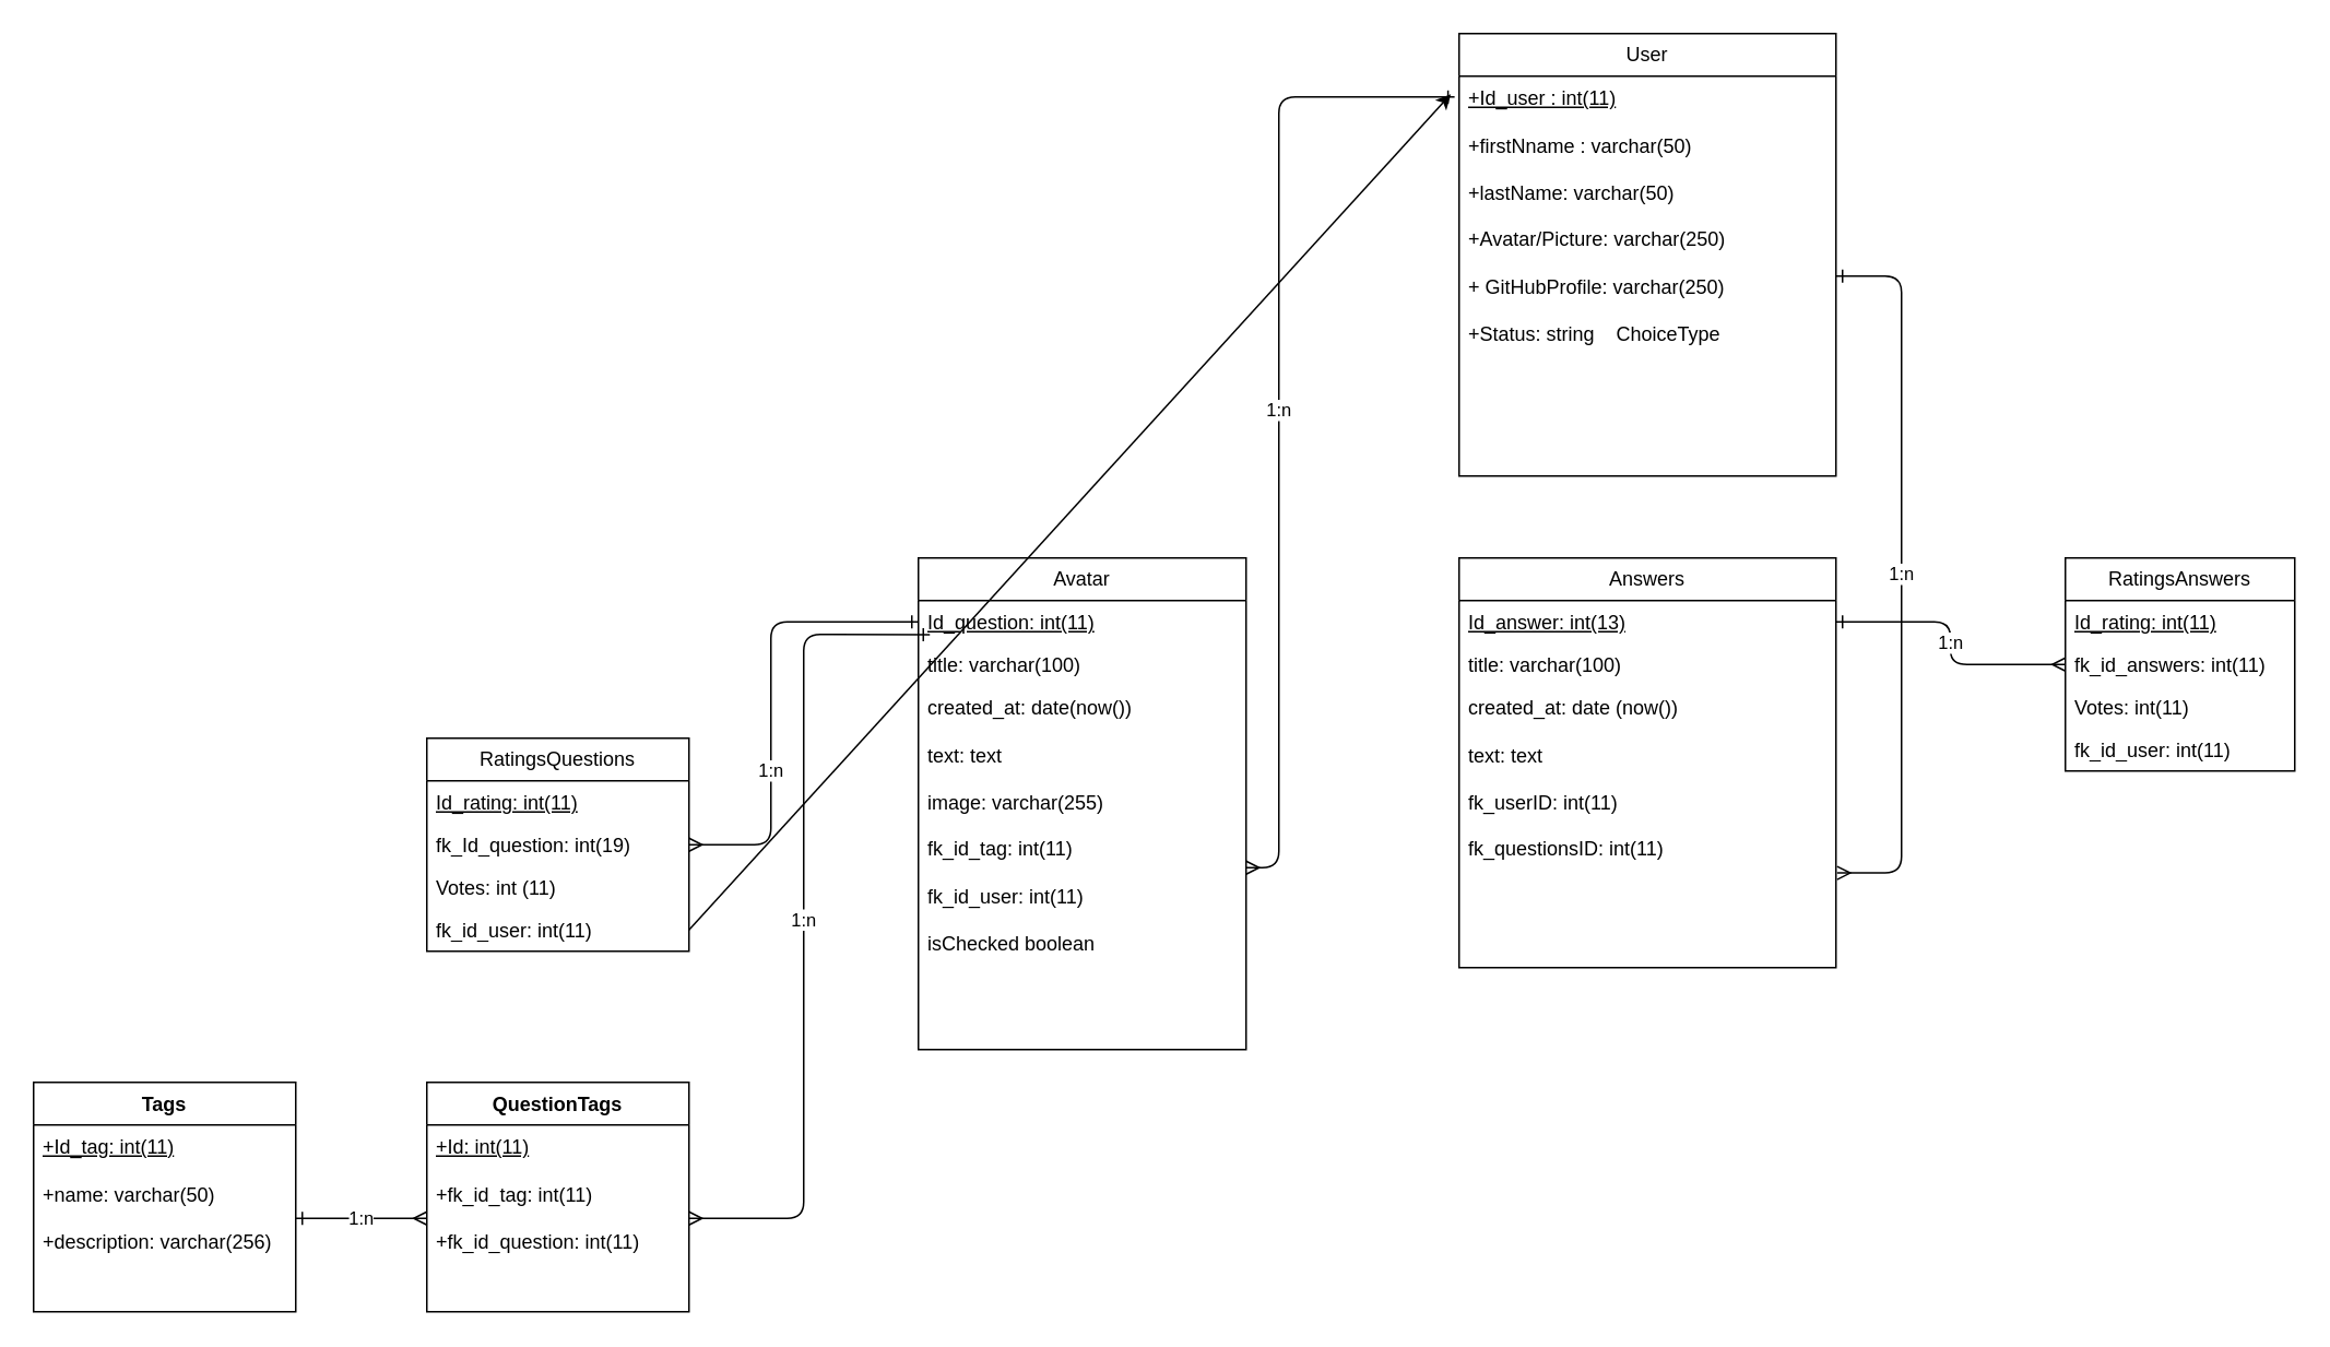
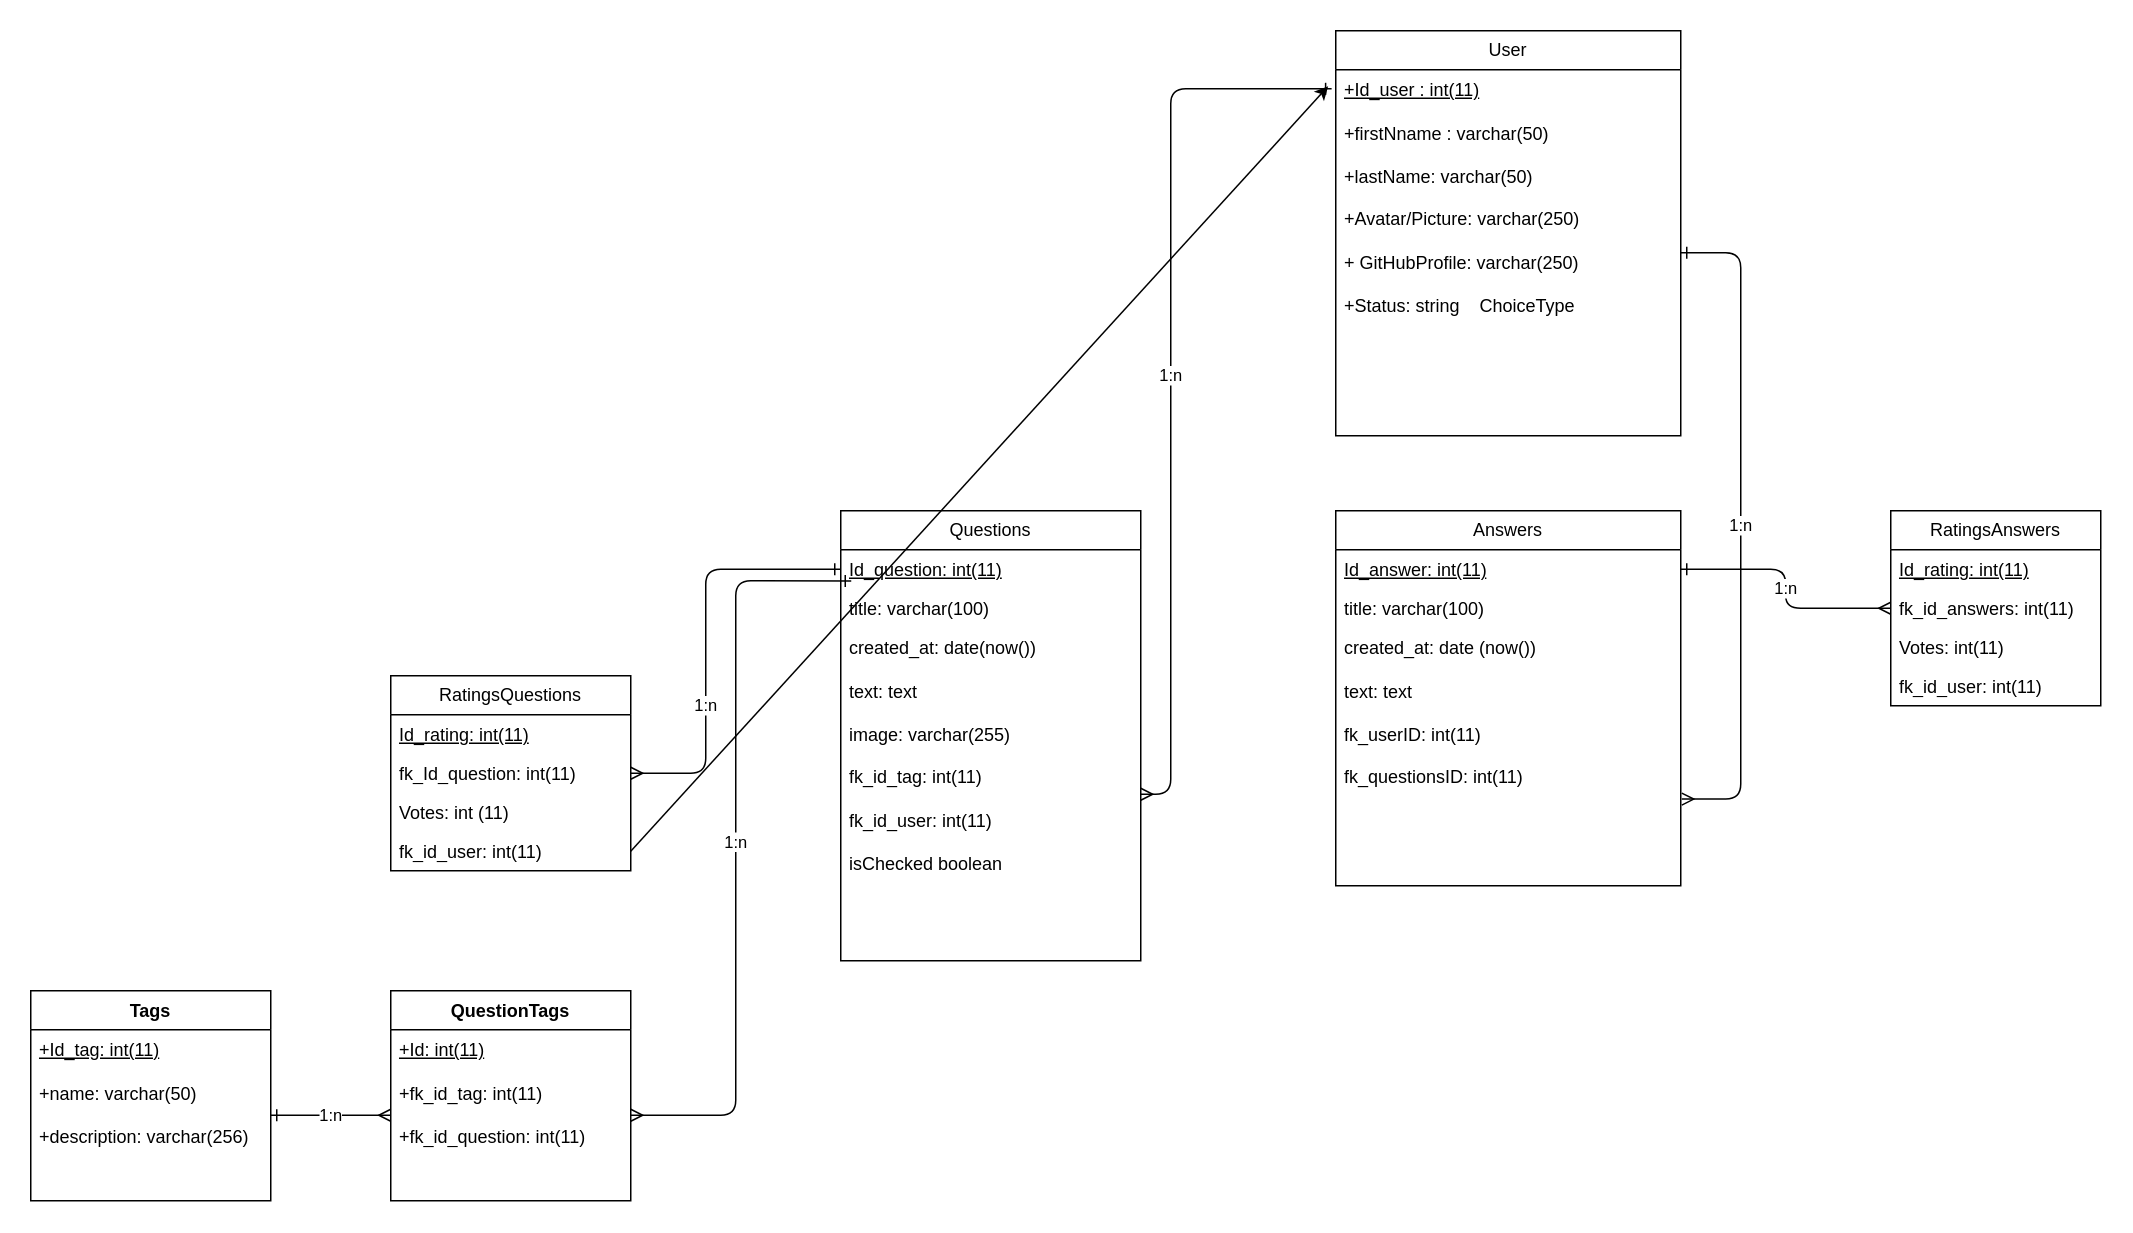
  <mxCell id="0" />
  <mxCell id="1" parent="0" />
  <mxCell id="2" value="User" style="swimlane;fontStyle=0;childLayout=stackLayout;horizontal=1;startSize=26;fillColor=none;horizontalStack=0;resizeParent=1;resizeParentMax=0;resizeLast=0;collapsible=1;marginBottom=0;whiteSpace=wrap;html=1;" parent="1" vertex="1"><mxGeometry x="890" y="20" width="230" height="270" as="geometry"><mxRectangle x="700" y="190" width="70" height="30" as="alternateBounds" /></mxGeometry></mxCell>
  <mxCell id="3" value="&lt;u&gt;+Id_user : int(11)&lt;/u&gt;&lt;br&gt;&amp;nbsp;&lt;br&gt;+firstNname : varchar(50)&lt;br&gt;&lt;br&gt;+lastName: varchar(50)&lt;br&gt;&lt;br&gt;+Avatar/Picture: varchar(250)&lt;br&gt;&lt;br&gt;+ GitHubProfile: varchar(250)&lt;br&gt;&lt;br&gt;+Status: string&amp;nbsp; &amp;nbsp; ChoiceType" style="text;strokeColor=none;fillColor=none;align=left;verticalAlign=top;spacingLeft=4;spacingRight=4;overflow=hidden;rotatable=0;points=[[0,0.5],[1,0.5]];portConstraint=eastwest;whiteSpace=wrap;html=1;" parent="2" vertex="1"><mxGeometry y="26" width="230" height="244" as="geometry" /></mxCell>
- <mxCell id="4" value="Avatar" style="swimlane;fontStyle=0;childLayout=stackLayout;horizontal=1;startSize=26;fillColor=none;horizontalStack=0;resizeParent=1;resizeParentMax=0;resizeLast=0;collapsible=1;marginBottom=0;whiteSpace=wrap;html=1;" parent="1" vertex="1"><mxGeometry x="560" y="340" width="200" height="300" as="geometry"><mxRectangle x="1020" y="240" width="90" height="30" as="alternateBounds" /></mxGeometry></mxCell>
+ <mxCell id="4" value="Questions" style="swimlane;fontStyle=0;childLayout=stackLayout;horizontal=1;startSize=26;fillColor=none;horizontalStack=0;resizeParent=1;resizeParentMax=0;resizeLast=0;collapsible=1;marginBottom=0;whiteSpace=wrap;html=1;" parent="1" vertex="1"><mxGeometry x="560" y="340" width="200" height="300" as="geometry"><mxRectangle x="1020" y="240" width="90" height="30" as="alternateBounds" /></mxGeometry></mxCell>
  <mxCell id="5" value="&lt;u&gt;Id_question: int(11)&lt;/u&gt;" style="text;strokeColor=none;fillColor=none;align=left;verticalAlign=top;spacingLeft=4;spacingRight=4;overflow=hidden;rotatable=0;points=[[0,0.5],[1,0.5]];portConstraint=eastwest;whiteSpace=wrap;html=1;" parent="4" vertex="1"><mxGeometry y="26" width="200" height="26" as="geometry" /></mxCell>
  <mxCell id="6" value="title: varchar(100)" style="text;strokeColor=none;fillColor=none;align=left;verticalAlign=top;spacingLeft=4;spacingRight=4;overflow=hidden;rotatable=0;points=[[0,0.5],[1,0.5]];portConstraint=eastwest;whiteSpace=wrap;html=1;" parent="4" vertex="1"><mxGeometry y="52" width="200" height="26" as="geometry" /></mxCell>
  <mxCell id="7" value="created_at: date(now())&lt;br&gt;&lt;br&gt;text: text&lt;br&gt;&lt;br&gt;image: varchar(255)&lt;br&gt;&lt;br&gt;fk_id_tag: int(11)&lt;br&gt;&lt;br&gt;fk_id_user: int(11)&lt;br&gt;&lt;br&gt;isChecked boolean" style="text;strokeColor=none;fillColor=none;align=left;verticalAlign=top;spacingLeft=4;spacingRight=4;overflow=hidden;rotatable=0;points=[[0,0.5],[1,0.5]];portConstraint=eastwest;whiteSpace=wrap;html=1;" parent="4" vertex="1"><mxGeometry y="78" width="200" height="222" as="geometry" /></mxCell>
  <mxCell id="8" value="Answers" style="swimlane;fontStyle=0;childLayout=stackLayout;horizontal=1;startSize=26;fillColor=none;horizontalStack=0;resizeParent=1;resizeParentMax=0;resizeLast=0;collapsible=1;marginBottom=0;whiteSpace=wrap;html=1;" parent="1" vertex="1"><mxGeometry x="890" y="340" width="230" height="250" as="geometry" /></mxCell>
- <mxCell id="9" value="&lt;u&gt;Id_answer: int(13)&lt;/u&gt;" style="text;strokeColor=none;fillColor=none;align=left;verticalAlign=top;spacingLeft=4;spacingRight=4;overflow=hidden;rotatable=0;points=[[0,0.5],[1,0.5]];portConstraint=eastwest;whiteSpace=wrap;html=1;" parent="8" vertex="1"><mxGeometry y="26" width="230" height="26" as="geometry" /></mxCell>
+ <mxCell id="9" value="&lt;u&gt;Id_answer: int(11)&lt;/u&gt;" style="text;strokeColor=none;fillColor=none;align=left;verticalAlign=top;spacingLeft=4;spacingRight=4;overflow=hidden;rotatable=0;points=[[0,0.5],[1,0.5]];portConstraint=eastwest;whiteSpace=wrap;html=1;" parent="8" vertex="1"><mxGeometry y="26" width="230" height="26" as="geometry" /></mxCell>
  <mxCell id="10" value="title: varchar(100)" style="text;strokeColor=none;fillColor=none;align=left;verticalAlign=top;spacingLeft=4;spacingRight=4;overflow=hidden;rotatable=0;points=[[0,0.5],[1,0.5]];portConstraint=eastwest;whiteSpace=wrap;html=1;" parent="8" vertex="1"><mxGeometry y="52" width="230" height="26" as="geometry" /></mxCell>
  <mxCell id="11" value="created_at: date (now())&lt;br&gt;&lt;br&gt;text: text&lt;br&gt;&lt;br&gt;fk_userID: int(11)&lt;br&gt;&lt;br&gt;fk_questionsID: int(11)" style="text;strokeColor=none;fillColor=none;align=left;verticalAlign=top;spacingLeft=4;spacingRight=4;overflow=hidden;rotatable=0;points=[[0,0.5],[1,0.5]];portConstraint=eastwest;whiteSpace=wrap;html=1;" parent="8" vertex="1"><mxGeometry y="78" width="230" height="172" as="geometry" /></mxCell>
  <mxCell id="12" value="RatingsQuestions" style="swimlane;fontStyle=0;childLayout=stackLayout;horizontal=1;startSize=26;fillColor=none;horizontalStack=0;resizeParent=1;resizeParentMax=0;resizeLast=0;collapsible=1;marginBottom=0;whiteSpace=wrap;html=1;" parent="1" vertex="1"><mxGeometry x="260" y="450" width="160" height="130" as="geometry" /></mxCell>
  <mxCell id="13" value="&lt;u&gt;Id_rating: int(11)&lt;/u&gt;" style="text;strokeColor=none;fillColor=none;align=left;verticalAlign=top;spacingLeft=4;spacingRight=4;overflow=hidden;rotatable=0;points=[[0,0.5],[1,0.5]];portConstraint=eastwest;whiteSpace=wrap;html=1;" parent="12" vertex="1"><mxGeometry y="26" width="160" height="26" as="geometry" /></mxCell>
- <mxCell id="14" value="fk_Id_question: int(19)" style="text;strokeColor=none;fillColor=none;align=left;verticalAlign=top;spacingLeft=4;spacingRight=4;overflow=hidden;rotatable=0;points=[[0,0.5],[1,0.5]];portConstraint=eastwest;whiteSpace=wrap;html=1;" parent="12" vertex="1"><mxGeometry y="52" width="160" height="26" as="geometry" /></mxCell>
+ <mxCell id="14" value="fk_Id_question: int(11)" style="text;strokeColor=none;fillColor=none;align=left;verticalAlign=top;spacingLeft=4;spacingRight=4;overflow=hidden;rotatable=0;points=[[0,0.5],[1,0.5]];portConstraint=eastwest;whiteSpace=wrap;html=1;" parent="12" vertex="1"><mxGeometry y="52" width="160" height="26" as="geometry" /></mxCell>
  <mxCell id="15" value="Votes: int (11)" style="text;strokeColor=none;fillColor=none;align=left;verticalAlign=top;spacingLeft=4;spacingRight=4;overflow=hidden;rotatable=0;points=[[0,0.5],[1,0.5]];portConstraint=eastwest;whiteSpace=wrap;html=1;" parent="12" vertex="1"><mxGeometry y="78" width="160" height="26" as="geometry" /></mxCell>
  <mxCell id="16" value="fk_id_user: int(11)" style="text;strokeColor=none;fillColor=none;align=left;verticalAlign=top;spacingLeft=4;spacingRight=4;overflow=hidden;rotatable=0;points=[[0,0.5],[1,0.5]];portConstraint=eastwest;whiteSpace=wrap;html=1;" parent="12" vertex="1"><mxGeometry y="104" width="160" height="26" as="geometry" /></mxCell>
  <mxCell id="17" value="Tags" style="swimlane;fontStyle=1;align=center;verticalAlign=top;childLayout=stackLayout;horizontal=1;startSize=26;horizontalStack=0;resizeParent=1;resizeParentMax=0;resizeLast=0;collapsible=1;marginBottom=0;whiteSpace=wrap;html=1;" parent="1" vertex="1"><mxGeometry x="20" y="660" width="160" height="140" as="geometry" /></mxCell>
  <mxCell id="18" value="&lt;u&gt;+Id_tag: int(11)&lt;/u&gt;&lt;br&gt;&lt;br&gt;+name: varchar(50)&lt;br&gt;&lt;br&gt;+description: varchar(256)" style="text;strokeColor=none;fillColor=none;align=left;verticalAlign=top;spacingLeft=4;spacingRight=4;overflow=hidden;rotatable=0;points=[[0,0.5],[1,0.5]];portConstraint=eastwest;whiteSpace=wrap;html=1;" parent="17" vertex="1"><mxGeometry y="26" width="160" height="114" as="geometry" /></mxCell>
  <mxCell id="19" value="RatingsAnswers" style="swimlane;fontStyle=0;childLayout=stackLayout;horizontal=1;startSize=26;fillColor=none;horizontalStack=0;resizeParent=1;resizeParentMax=0;resizeLast=0;collapsible=1;marginBottom=0;whiteSpace=wrap;html=1;" parent="1" vertex="1"><mxGeometry x="1260" y="340" width="140" height="130" as="geometry" /></mxCell>
  <mxCell id="20" value="&lt;u&gt;Id_rating: int(11)&lt;/u&gt;" style="text;strokeColor=none;fillColor=none;align=left;verticalAlign=top;spacingLeft=4;spacingRight=4;overflow=hidden;rotatable=0;points=[[0,0.5],[1,0.5]];portConstraint=eastwest;whiteSpace=wrap;html=1;" parent="19" vertex="1"><mxGeometry y="26" width="140" height="26" as="geometry" /></mxCell>
  <mxCell id="21" value="fk_id_answers: int(11)" style="text;strokeColor=none;fillColor=none;align=left;verticalAlign=top;spacingLeft=4;spacingRight=4;overflow=hidden;rotatable=0;points=[[0,0.5],[1,0.5]];portConstraint=eastwest;whiteSpace=wrap;html=1;" parent="19" vertex="1"><mxGeometry y="52" width="140" height="26" as="geometry" /></mxCell>
  <mxCell id="22" value="Votes: int(11)" style="text;strokeColor=none;fillColor=none;align=left;verticalAlign=top;spacingLeft=4;spacingRight=4;overflow=hidden;rotatable=0;points=[[0,0.5],[1,0.5]];portConstraint=eastwest;whiteSpace=wrap;html=1;" parent="19" vertex="1"><mxGeometry y="78" width="140" height="26" as="geometry" /></mxCell>
  <mxCell id="23" value="fk_id_user: int(11)" style="text;strokeColor=none;fillColor=none;align=left;verticalAlign=top;spacingLeft=4;spacingRight=4;overflow=hidden;rotatable=0;points=[[0,0.5],[1,0.5]];portConstraint=eastwest;whiteSpace=wrap;html=1;" parent="19" vertex="1"><mxGeometry y="104" width="140" height="26" as="geometry" /></mxCell>
  <mxCell id="24" value="1:n" style="edgeStyle=orthogonalEdgeStyle;html=1;entryX=1.003;entryY=0.664;entryDx=0;entryDy=0;entryPerimeter=0;startArrow=ERone;startFill=0;endArrow=ERmany;endFill=0;exitX=1;exitY=0.5;exitDx=0;exitDy=0;" parent="1" source="3" target="11" edge="1"><mxGeometry relative="1" as="geometry"><Array as="points"><mxPoint x="1160" y="168" /><mxPoint x="1160" y="532" /></Array></mxGeometry></mxCell>
  <mxCell id="25" value="1:n" style="edgeStyle=orthogonalEdgeStyle;html=1;entryX=-0.012;entryY=0.052;entryDx=0;entryDy=0;entryPerimeter=0;startArrow=ERmany;startFill=0;endArrow=ERone;endFill=0;" parent="1" source="7" target="3" edge="1"><mxGeometry relative="1" as="geometry"><Array as="points"><mxPoint x="780" y="529" /><mxPoint x="780" y="59" /></Array></mxGeometry></mxCell>
  <mxCell id="26" value="1:n" style="edgeStyle=orthogonalEdgeStyle;html=1;entryX=0;entryY=0.5;entryDx=0;entryDy=0;startArrow=ERone;startFill=0;endArrow=ERmany;endFill=0;exitX=1;exitY=0.5;exitDx=0;exitDy=0;" parent="1" source="9" target="21" edge="1"><mxGeometry relative="1" as="geometry" /></mxCell>
  <mxCell id="27" value="1:n" style="edgeStyle=orthogonalEdgeStyle;html=1;entryX=1;entryY=0.5;entryDx=0;entryDy=0;startArrow=ERone;startFill=0;endArrow=ERmany;endFill=0;exitX=0;exitY=0.5;exitDx=0;exitDy=0;" parent="1" source="5" target="14" edge="1"><mxGeometry x="0.308" relative="1" as="geometry"><Array as="points"><mxPoint x="470" y="379" /><mxPoint x="470" y="515" /></Array><mxPoint as="offset" /></mxGeometry></mxCell>
  <mxCell id="28" value="QuestionTags" style="swimlane;fontStyle=1;align=center;verticalAlign=top;childLayout=stackLayout;horizontal=1;startSize=26;horizontalStack=0;resizeParent=1;resizeParentMax=0;resizeLast=0;collapsible=1;marginBottom=0;whiteSpace=wrap;html=1;" parent="1" vertex="1"><mxGeometry x="260" y="660" width="160" height="140" as="geometry" /></mxCell>
  <mxCell id="29" value="&lt;u&gt;+Id: int(11)&lt;/u&gt;&lt;br&gt;&lt;br&gt;+fk_id_tag: int(11)&lt;br&gt;&lt;br&gt;+fk_id_question: int(11)" style="text;strokeColor=none;fillColor=none;align=left;verticalAlign=top;spacingLeft=4;spacingRight=4;overflow=hidden;rotatable=0;points=[[0,0.5],[1,0.5]];portConstraint=eastwest;whiteSpace=wrap;html=1;" parent="28" vertex="1"><mxGeometry y="26" width="160" height="114" as="geometry" /></mxCell>
  <mxCell id="30" value="1:n" style="edgeStyle=orthogonalEdgeStyle;html=1;entryX=1;entryY=0.5;entryDx=0;entryDy=0;startArrow=ERmany;startFill=0;endArrow=ERone;endFill=0;" parent="1" source="29" target="18" edge="1"><mxGeometry relative="1" as="geometry" /></mxCell>
  <mxCell id="31" value="1:n" style="edgeStyle=orthogonalEdgeStyle;html=1;entryX=0.035;entryY=-0.202;entryDx=0;entryDy=0;entryPerimeter=0;startArrow=ERmany;startFill=0;endArrow=ERone;endFill=0;" parent="1" source="29" target="6" edge="1"><mxGeometry relative="1" as="geometry" /></mxCell>
  <mxCell id="32" style="edgeStyle=none;html=1;exitX=1;exitY=0.5;exitDx=0;exitDy=0;entryX=-0.022;entryY=0.045;entryDx=0;entryDy=0;entryPerimeter=0;" edge="1" parent="1" source="16" target="3"><mxGeometry relative="1" as="geometry" /></mxCell>
